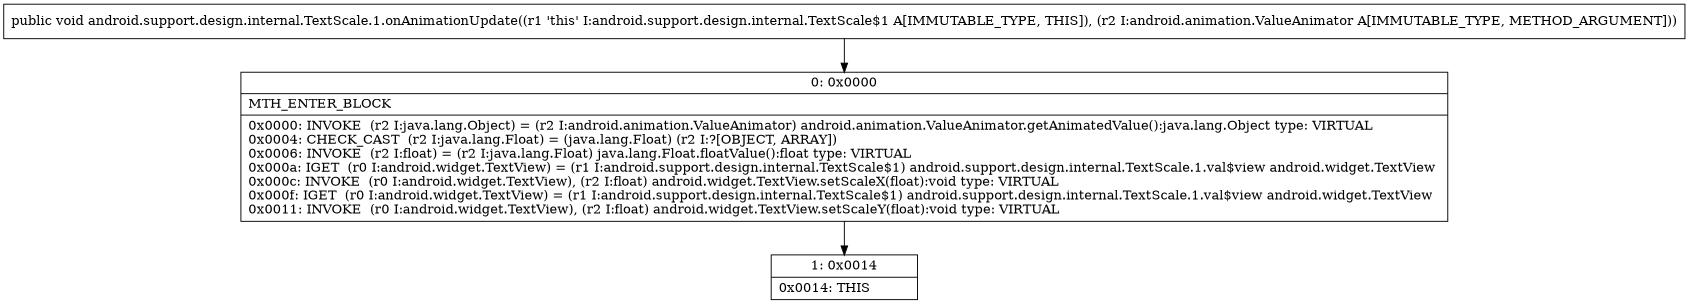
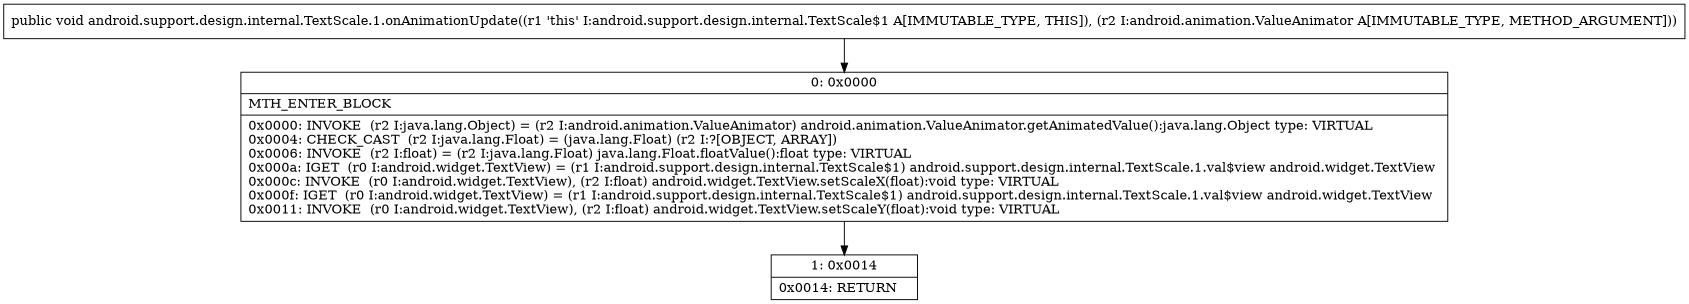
  digraph {
    node [shape=record]
    n1 [label="{0\:\ 0x0000|MTH_ENTER_BLOCK\l|0x0000: INVOKE  (r2 I:java.lang.Object) = (r2 I:android.animation.ValueAnimator) android.animation.ValueAnimator.getAnimatedValue():java.lang.Object type: VIRTUAL \l0x0004: CHECK_CAST  (r2 I:java.lang.Float) = (java.lang.Float) (r2 I:?[OBJECT, ARRAY]) \l0x0006: INVOKE  (r2 I:float) = (r2 I:java.lang.Float) java.lang.Float.floatValue():float type: VIRTUAL \l0x000a: IGET  (r0 I:android.widget.TextView) = (r1 I:android.support.design.internal.TextScale$1) android.support.design.internal.TextScale.1.val$view android.widget.TextView \l0x000c: INVOKE  (r0 I:android.widget.TextView), (r2 I:float) android.widget.TextView.setScaleX(float):void type: VIRTUAL \l0x000f: IGET  (r0 I:android.widget.TextView) = (r1 I:android.support.design.internal.TextScale$1) android.support.design.internal.TextScale.1.val$view android.widget.TextView \l0x0011: INVOKE  (r0 I:android.widget.TextView), (r2 I:float) android.widget.TextView.setScaleY(float):void type: VIRTUAL \l}"]
-   n2 [label="{1\:\ 0x0014|0x0014: THIS   \l}"]
+   n2 [label="{1\:\ 0x0014|0x0014: RETURN   \l}"]
    n3 [label="{public void android.support.design.internal.TextScale.1.onAnimationUpdate((r1 'this' I:android.support.design.internal.TextScale$1 A[IMMUTABLE_TYPE, THIS]), (r2 I:android.animation.ValueAnimator A[IMMUTABLE_TYPE, METHOD_ARGUMENT])) }"]
    n1 -> n2
    n3 -> n1
  }
